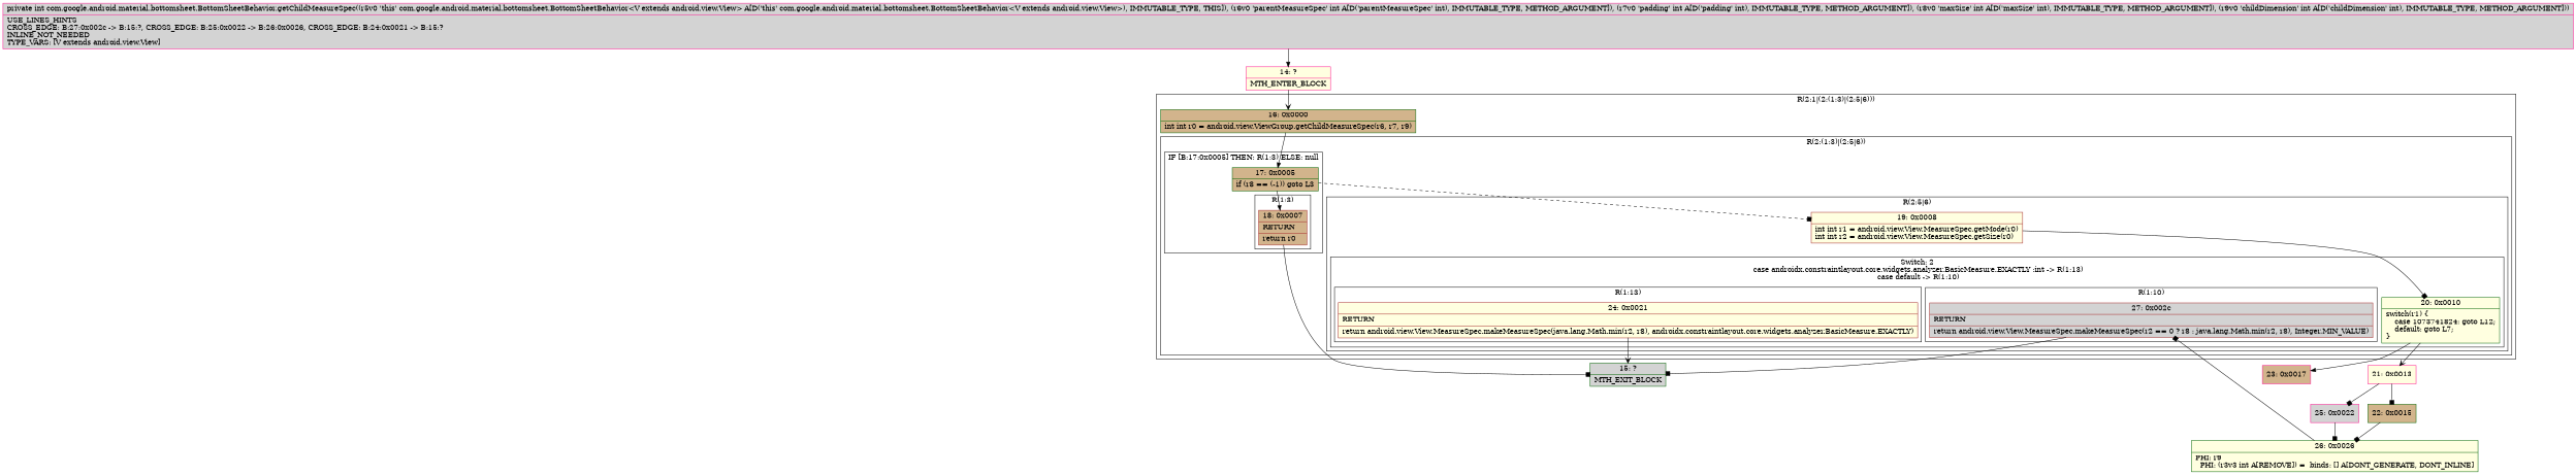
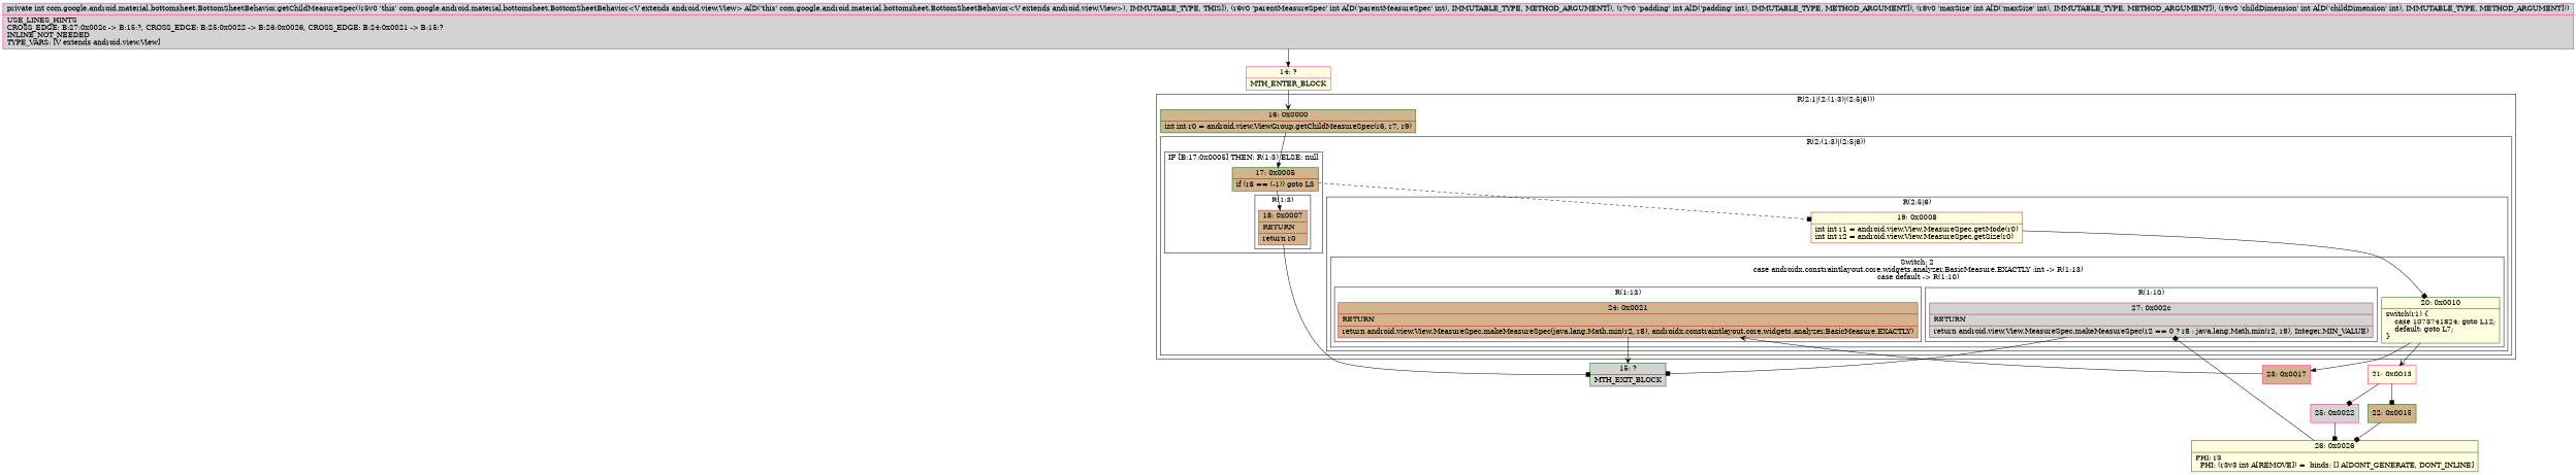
  digraph {
    node [color=darkgreen fillcolor=lightyellow shape=record style=filled]
    edge [arrowhead=box]
    n1 [color=brown fillcolor=tan label="{18\:\ 0x0007|RETURN\l|return r0\l}"]
    n2 [fillcolor=tan label="{17\:\ 0x0005|if (r8 == (\-1)) goto L3\l}"]
-   n3 [color=brown label="{24\:\ 0x0021|RETURN\l|return android.view.View.MeasureSpec.makeMeasureSpec(java.lang.Math.min(r2, r8), androidx.constraintlayout.core.widgets.analyzer.BasicMeasure.EXACTLY)\l}"]
+   n3 [color=brown fillcolor=tan label="{24\:\ 0x0021|RETURN\l|return android.view.View.MeasureSpec.makeMeasureSpec(java.lang.Math.min(r2, r8), androidx.constraintlayout.core.widgets.analyzer.BasicMeasure.EXACTLY)\l}"]
    n4 [color=brown fillcolor=lightgrey label="{27\:\ 0x002c|RETURN\l|return android.view.View.MeasureSpec.makeMeasureSpec(r2 == 0 ? r8 : java.lang.Math.min(r2, r8), Integer.MIN_VALUE)\l}"]
    n5 [label="{20\:\ 0x0010|switch(r1) \{\l    case 1073741824: goto L12;\l    default: goto L7;\l\}\l}"]
    n6 [color=brown label="{19\:\ 0x0008|int int r1 = android.view.View.MeasureSpec.getMode(r0)\lint int r2 = android.view.View.MeasureSpec.getSize(r0)\l}"]
    n7 [fillcolor=tan label="{16\:\ 0x0000|int int r0 = android.view.ViewGroup.getChildMeasureSpec(r6, r7, r9)\l}"]
    n8 [fillcolor=lightgrey label="{15\:\ ?|MTH_EXIT_BLOCK\l}"]
    n9 [color=deeppink label="{21\:\ 0x0013}"]
    n10 [color=deeppink fillcolor=tan label="{23\:\ 0x0017}"]
    n11 [fillcolor=tan label="{22\:\ 0x0015}"]
    n12 [color=deeppink fillcolor=lightgrey label="{25\:\ 0x0022}"]
    n13 [color=deeppink label="{14\:\ ?|MTH_ENTER_BLOCK\l}"]
-   n14 [label="{26\:\ 0x0026|PHI: r9 \l  PHI: (r3v3 int A[REMOVE]) =  binds: [] A[DONT_GENERATE, DONT_INLINE]\l}"]
+   n14 [label="{26\:\ 0x0026|PHI: r3 \l  PHI: (r3v3 int A[REMOVE]) =  binds: [] A[DONT_GENERATE, DONT_INLINE]\l}"]
    n15 [color=deeppink fillcolor=lightgrey label="{private int com.google.android.material.bottomsheet.BottomSheetBehavior.getChildMeasureSpec((r5v0 'this' com.google.android.material.bottomsheet.BottomSheetBehavior\<V extends android.view.View\> A[D('this' com.google.android.material.bottomsheet.BottomSheetBehavior\<V extends android.view.View\>), IMMUTABLE_TYPE, THIS]), (r6v0 'parentMeasureSpec' int A[D('parentMeasureSpec' int), IMMUTABLE_TYPE, METHOD_ARGUMENT]), (r7v0 'padding' int A[D('padding' int), IMMUTABLE_TYPE, METHOD_ARGUMENT]), (r8v0 'maxSize' int A[D('maxSize' int), IMMUTABLE_TYPE, METHOD_ARGUMENT]), (r9v0 'childDimension' int A[D('childDimension' int), IMMUTABLE_TYPE, METHOD_ARGUMENT]))  | USE_LINES_HINTS\lCROSS_EDGE: B:27:0x002c \-\> B:15:?, CROSS_EDGE: B:25:0x0022 \-\> B:26:0x0026, CROSS_EDGE: B:24:0x0021 \-\> B:15:?\lINLINE_NOT_NEEDED\lTYPE_VARS: [V extends android.view.View]\l}"]
    subgraph cluster_1 {
      label="R(2:1|(2:(1:3)|(2:5|6)))"
      n7
      subgraph cluster_2 {
        label="R(2:(1:3)|(2:5|6))"
        subgraph cluster_3 {
          label="IF [B:17:0x0005] THEN: R(1:3) ELSE: null"
          n2
          subgraph cluster_4 {
            label="R(1:3)"
            n1
          }
        }
        subgraph cluster_5 {
          label="R(2:5|6)"
          n6
          subgraph cluster_6 {
            label="Switch: 2\n case androidx.constraintlayout.core.widgets.analyzer.BasicMeasure.EXACTLY :int -> R(1:13)\n case default -> R(1:10)"
            n5
            subgraph cluster_7 {
              label="R(1:13)"
              n3
            }
            subgraph cluster_8 {
              label="R(1:10)"
              n4
            }
          }
        }
      }
    }
    n1 -> n8
    n2 -> n1 [arrowhead=normal]
    n2 -> n6 [style=dashed]
    n3 -> n8 [arrowhead=vee]
    n4 -> n8
    n5 -> n9 [arrowhead=vee]
    n5 -> n10 [arrowhead=normal]
    n6 -> n5
    n7 -> n2 [arrowhead=normal]
    n9 -> n11
    n9 -> n12
+   n10 -> n3 [arrowhead=vee]
    n11 -> n14
    n12 -> n14
    n13 -> n7 [arrowhead=vee]
    n14 -> n4
    n15 -> n13 [arrowhead=normal]
  }
